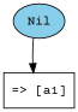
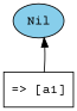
  digraph {
    ordering=out
    fontname="Courier Prime"
    node [style=filled fontname="Courier Prime"]
    n1 [fillcolor=skyblue label=Nil shape=ellipse]
    n2 [fillcolor=white label=" =\> [a1]" shape=record]
-   n1 -> n2 [fontname="Courier Prime"]
+   n2 -> n1 [fontname="Courier Prime"]
  }
